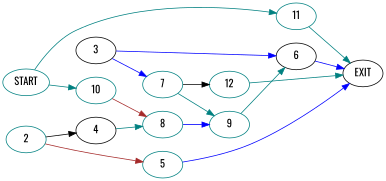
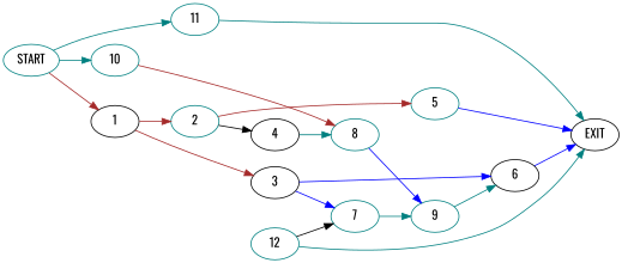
  digraph {
    fontname=Oswald
    rankdir=LR
    node [color=teal fontname=Oswald]
    edge [color=teal fontname=Oswald]
    n1 [label=START]
+   1 [color=black]
    10
    11
    2
    3 [color=black]
    8
    n8 [color=black label=EXIT]
    4 [color=black]
    5
    6 [color=black]
    7
    9
    12
+   n1 -> 1 [color=brown]
    n1 -> 10
    n1 -> 11
+   1 -> 2 [color=brown]
+   1 -> 3 [color=brown]
    10 -> 8 [color=brown]
    11 -> n8
    2 -> 4 [color=black]
    2 -> 5 [color=brown]
    3 -> 6 [color=blue]
    3 -> 7 [color=blue]
    8 -> 9 [color=blue]
    4 -> 8
    5 -> n8 [color=blue]
    6 -> n8 [color=blue]
    7 -> 9
-   7 -> 12 [color=black]
+   12 -> 7 [color=black]
    9 -> 6
    12 -> n8
  }
